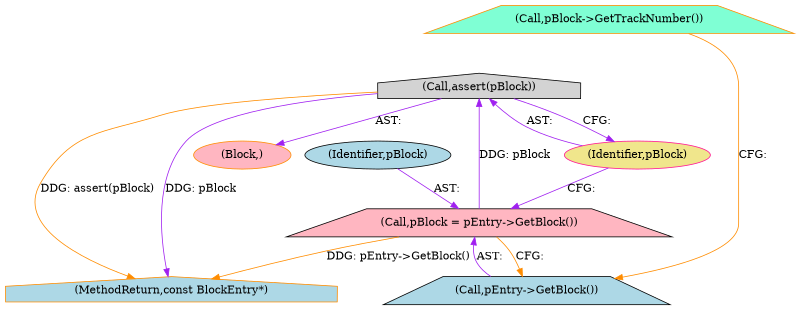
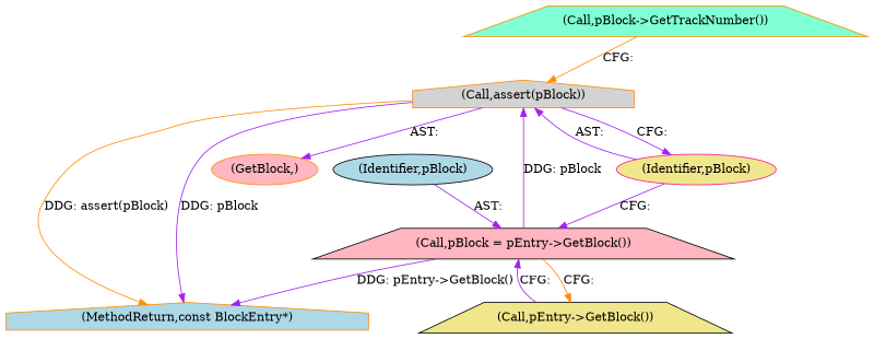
  digraph {
    node [color=darkorange fillcolor=lightblue shape=ellipse style=filled]
    edge [color=purple]
-   n1 [color=black fillcolor=lightgrey label="(Call,assert(pBlock))" shape=house]
+   n1 [fillcolor=lightgrey label="(Call,assert(pBlock))" shape=house]
    n2 [label="(MethodReturn,const BlockEntry*)" shape=house]
    n3 [color=deeppink fillcolor=khaki label="(Identifier,pBlock)"]
-   n4 [fillcolor=lightpink label="(Block,)"]
+   n4 [fillcolor=lightpink label="(GetBlock,)"]
    n5 [color=black fillcolor=lightpink label="(Call,pBlock = pEntry->GetBlock())" shape=trapezium]
-   n6 [color=black label="(Call,pEntry->GetBlock())" shape=trapezium]
+   n6 [color=black fillcolor=khaki label="(Call,pEntry->GetBlock())" shape=trapezium]
    n7 [fillcolor=aquamarine label="(Call,pBlock->GetTrackNumber())" shape=trapezium]
    n8 [color=black label="(Identifier,pBlock)"]
    n1 -> n2 [color=darkorange label="DDG: assert(pBlock)"]
    n1 -> n2 [label="DDG: pBlock"]
    n1 -> n3 [label="CFG: "]
    n1 -> n4 [label="AST: "]
    n3 -> n1 [label="AST: "]
    n3 -> n5 [label="CFG: "]
    n5 -> n1 [label="DDG: pBlock"]
-   n5 -> n2 [color=darkorange label="DDG: pEntry->GetBlock()"]
+   n5 -> n2 [label="DDG: pEntry->GetBlock()"]
    n5 -> n6 [color=darkorange label="CFG: "]
-   n6 -> n5 [label="AST: "]
-   n7 -> n6 [color=darkorange label="CFG: "]
+   n6 -> n5 [label="CFG: "]
+   n7 -> n1 [color=darkorange label="CFG: "]
    n8 -> n5 [label="AST: "]
  }
